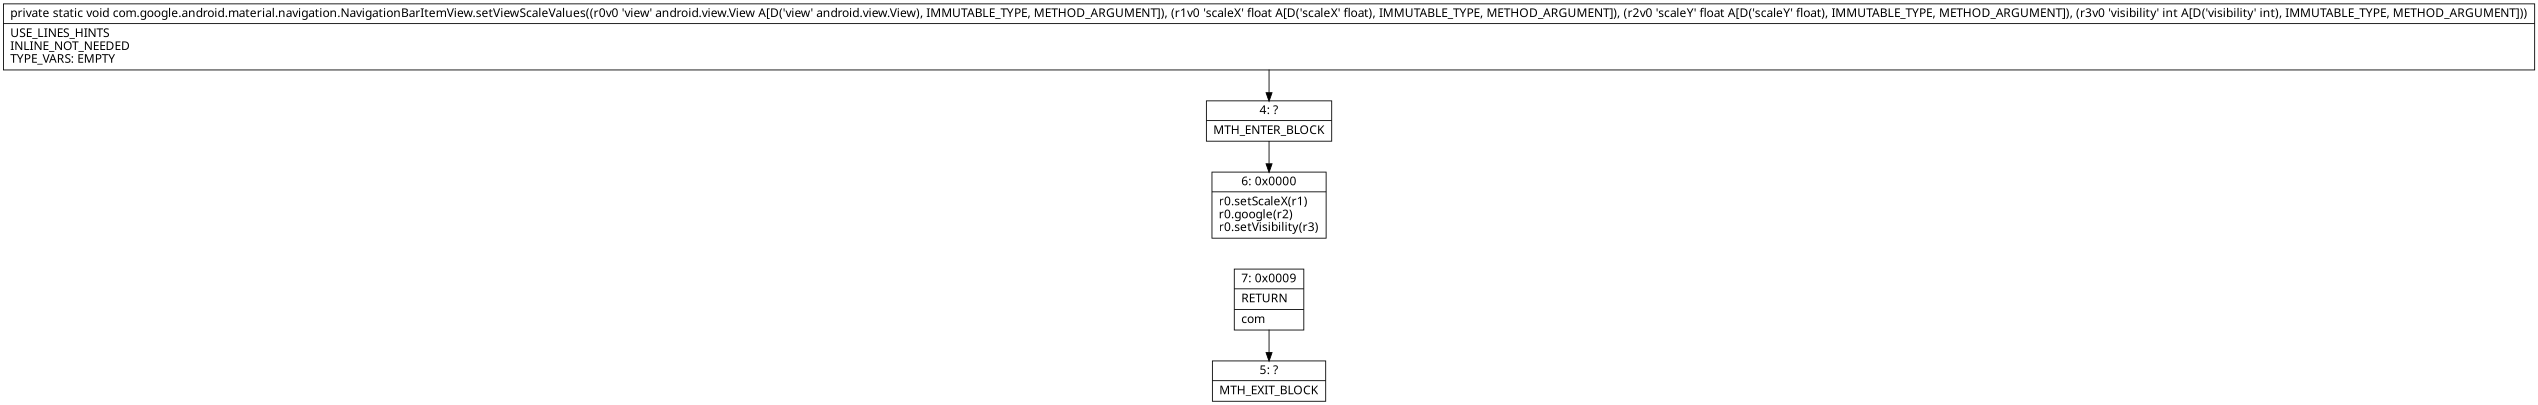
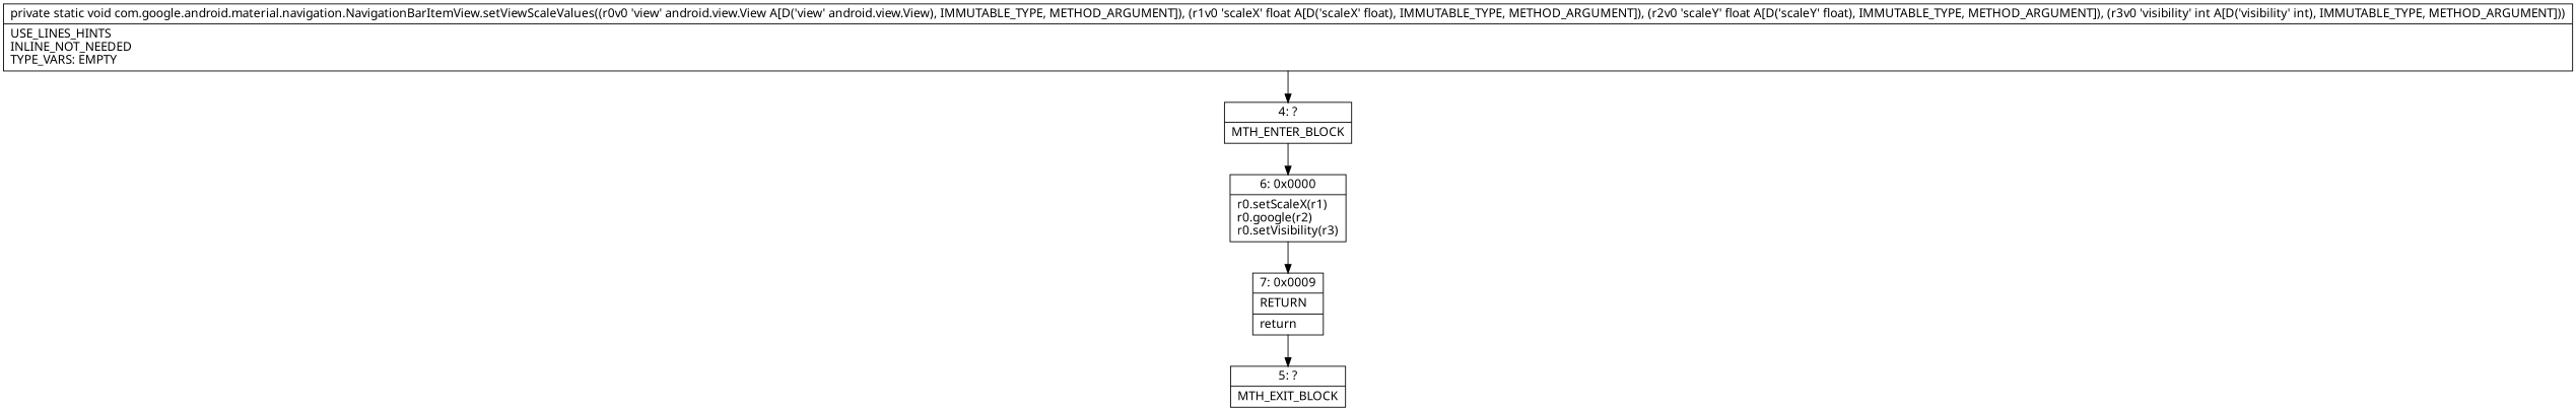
  digraph {
    fontname="Noto Sans"
    node [fontname="Noto Sans" shape=record]
    edge [fontname="Noto Sans"]
    n1 [label="{4\:\ ?|MTH_ENTER_BLOCK\l}"]
    n2 [label="{6\:\ 0x0000|r0.setScaleX(r1)\lr0.google(r2)\lr0.setVisibility(r3)\l}"]
-   n3 [label="{7\:\ 0x0009|RETURN\l|com\l}"]
+   n3 [label="{7\:\ 0x0009|RETURN\l|return\l}"]
    n4 [label="{5\:\ ?|MTH_EXIT_BLOCK\l}"]
    n5 [label="{private static void com.google.android.material.navigation.NavigationBarItemView.setViewScaleValues((r0v0 'view' android.view.View A[D('view' android.view.View), IMMUTABLE_TYPE, METHOD_ARGUMENT]), (r1v0 'scaleX' float A[D('scaleX' float), IMMUTABLE_TYPE, METHOD_ARGUMENT]), (r2v0 'scaleY' float A[D('scaleY' float), IMMUTABLE_TYPE, METHOD_ARGUMENT]), (r3v0 'visibility' int A[D('visibility' int), IMMUTABLE_TYPE, METHOD_ARGUMENT]))  | USE_LINES_HINTS\lINLINE_NOT_NEEDED\lTYPE_VARS: EMPTY\l}"]
    n1 -> n2
+   n2 -> n3
    n3 -> n4
    n5 -> n1
  }
